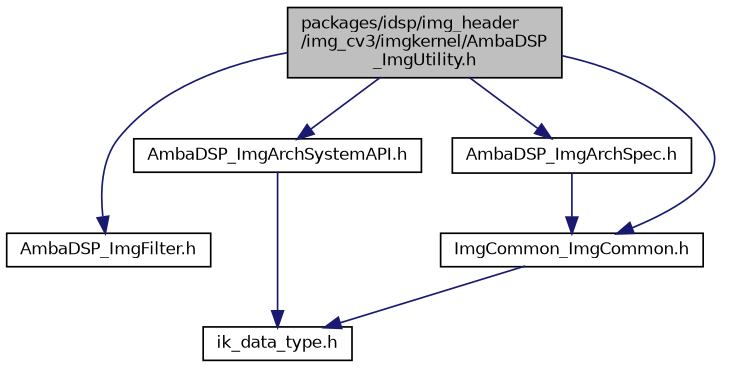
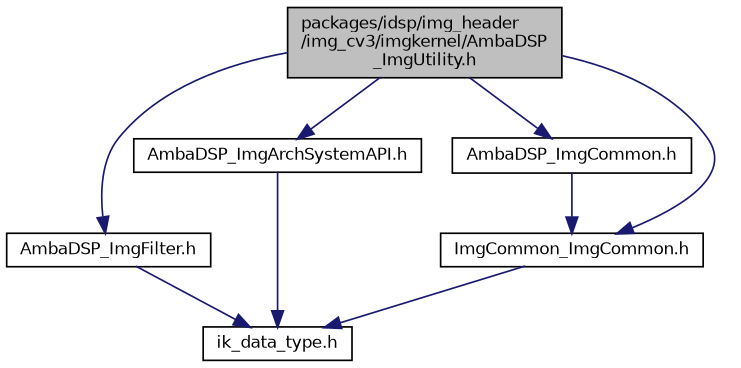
  digraph {
    node [color=black fontname=Helvetica fontsize=10 shape=record]
    edge [color=midnightblue fontname=Helvetica fontsize=10 labelfontname=Helvetica labelfontsize=10 style=solid]
    n1 [fillcolor=grey75 fontcolor=black height=0.2 label="packages/idsp/img_header\l/img_cv3/imgkernel/AmbaDSP\l_ImgUtility.h" style=filled width=0.4]
    n2 [height=0.2 label="AmbaDSP_ImgFilter.h" width=0.4]
    n3 [height=0.2 label="AmbaDSP_ImgArchSystemAPI.h" width=0.4]
-   n4 [height=0.2 label="AmbaDSP_ImgArchSpec.h" width=0.4]
+   n4 [height=0.2 label="AmbaDSP_ImgCommon.h" width=0.4]
    n5 [height=0.2 label="ImgCommon_ImgCommon.h" width=0.4]
    n6 [height=0.2 label="ik_data_type.h" width=0.4]
    n1 -> n2
    n1 -> n3
    n1 -> n4
    n1 -> n5
+   n2 -> n6
    n3 -> n6
    n4 -> n5
    n5 -> n6
  }
